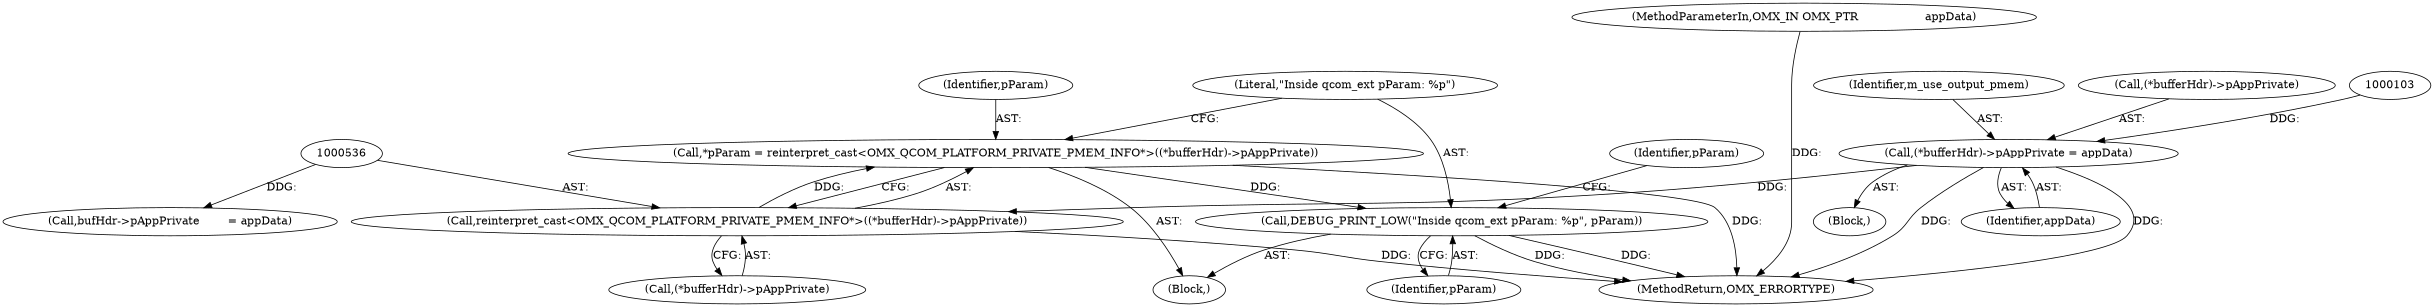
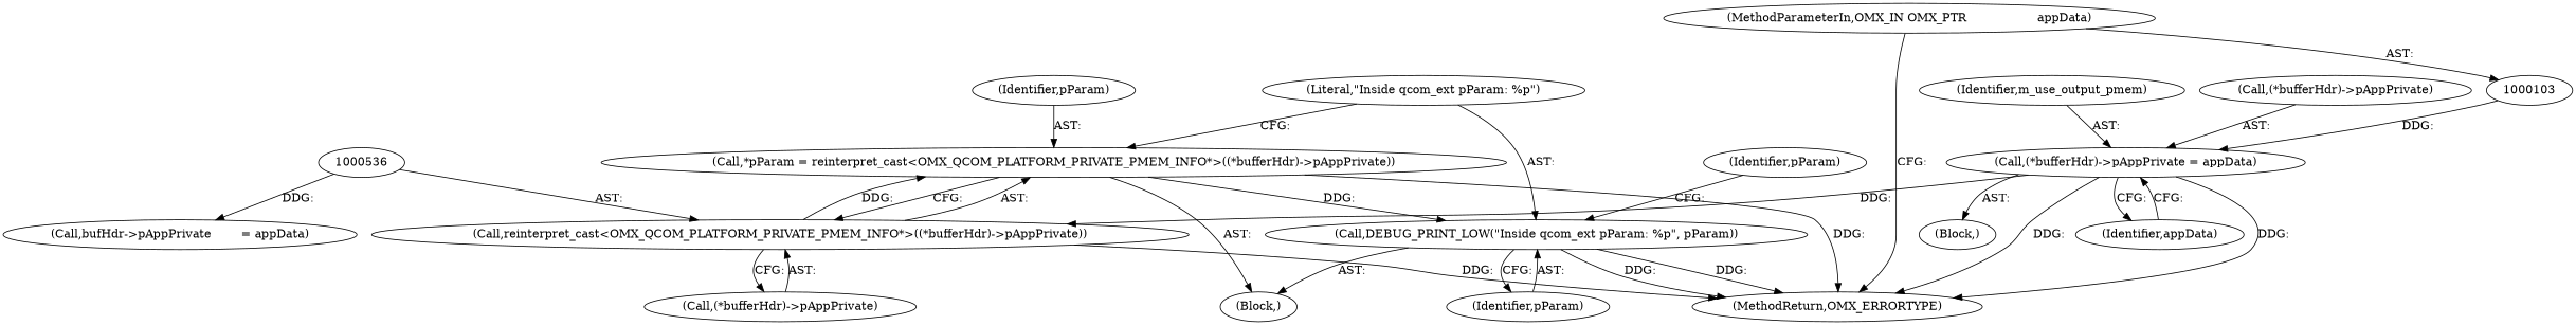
  digraph {
    n1 [label="(Call,*pParam = reinterpret_cast<OMX_QCOM_PLATFORM_PRIVATE_PMEM_INFO*>((*bufferHdr)->pAppPrivate))"]
    n2 [label="(Call,reinterpret_cast<OMX_QCOM_PLATFORM_PRIVATE_PMEM_INFO*>((*bufferHdr)->pAppPrivate))"]
    n3 [label="(Call,DEBUG_PRINT_LOW(\"Inside qcom_ext pParam: %p\", pParam))"]
    n4 [label="(Block,)"]
    n5 [label="(MethodReturn,OMX_ERRORTYPE)"]
    n6 [label="(Call,(*bufferHdr)->pAppPrivate)"]
    n7 [label="(Identifier,pParam)"]
    n8 [label="(Call,(*bufferHdr)->pAppPrivate = appData)"]
    n9 [label="(Identifier,appData)"]
    n10 [label="(Block,)"]
    n11 [label="(MethodParameterIn,OMX_IN OMX_PTR                   appData)"]
    1000103
    n13 [label="(Call,bufHdr->pAppPrivate        = appData)"]
    n14 [label="(Identifier,m_use_output_pmem)"]
    n15 [label="(Identifier,pParam)"]
    n16 [label="(Call,(*bufferHdr)->pAppPrivate)"]
    n17 [label="(Literal,\"Inside qcom_ext pParam: %p\")"]
    n18 [label="(Identifier,pParam)"]
    1000536
    n1 -> n2 [label="CFG: "]
    n1 -> n3 [label="DDG: "]
    n1 -> n4 [label="AST: "]
    n1 -> n5 [label="DDG: "]
    n2 -> n1 [label="AST: "]
    n2 -> n1 [label="DDG: "]
    n2 -> n5 [label="DDG: "]
    n2 -> n6 [label="CFG: "]
    n3 -> n4 [label="AST: "]
    n3 -> n5 [label="DDG: "]
    n3 -> n5 [label="DDG: "]
    n3 -> n7 [label="CFG: "]
    n6 -> n2 [label="AST: "]
    n7 -> n3 [label="AST: "]
    n8 -> n2 [label="DDG: "]
    n8 -> n5 [label="DDG: "]
    n8 -> n5 [label="DDG: "]
-   n8 -> n9 [label="AST: "]
+   n8 -> n9 [label="CFG: "]
    n8 -> n10 [label="AST: "]
-   n9 -> n8 [label="AST: "]
-   n11 -> n5 [label="DDG: "]
+   n9 -> n8 [label="CFG: "]
+   n11 -> n5 [label="CFG: "]
+   n11 -> 1000103 [label="AST: "]
    1000103 -> n8 [label="DDG: "]
    n14 -> n8 [label="AST: "]
    n15 -> n1 [label="AST: "]
    n16 -> n8 [label="AST: "]
    n17 -> n1 [label="CFG: "]
    n17 -> n3 [label="AST: "]
    n18 -> n3 [label="CFG: "]
    1000536 -> n2 [label="AST: "]
    1000536 -> n13 [label="DDG: "]
  }
